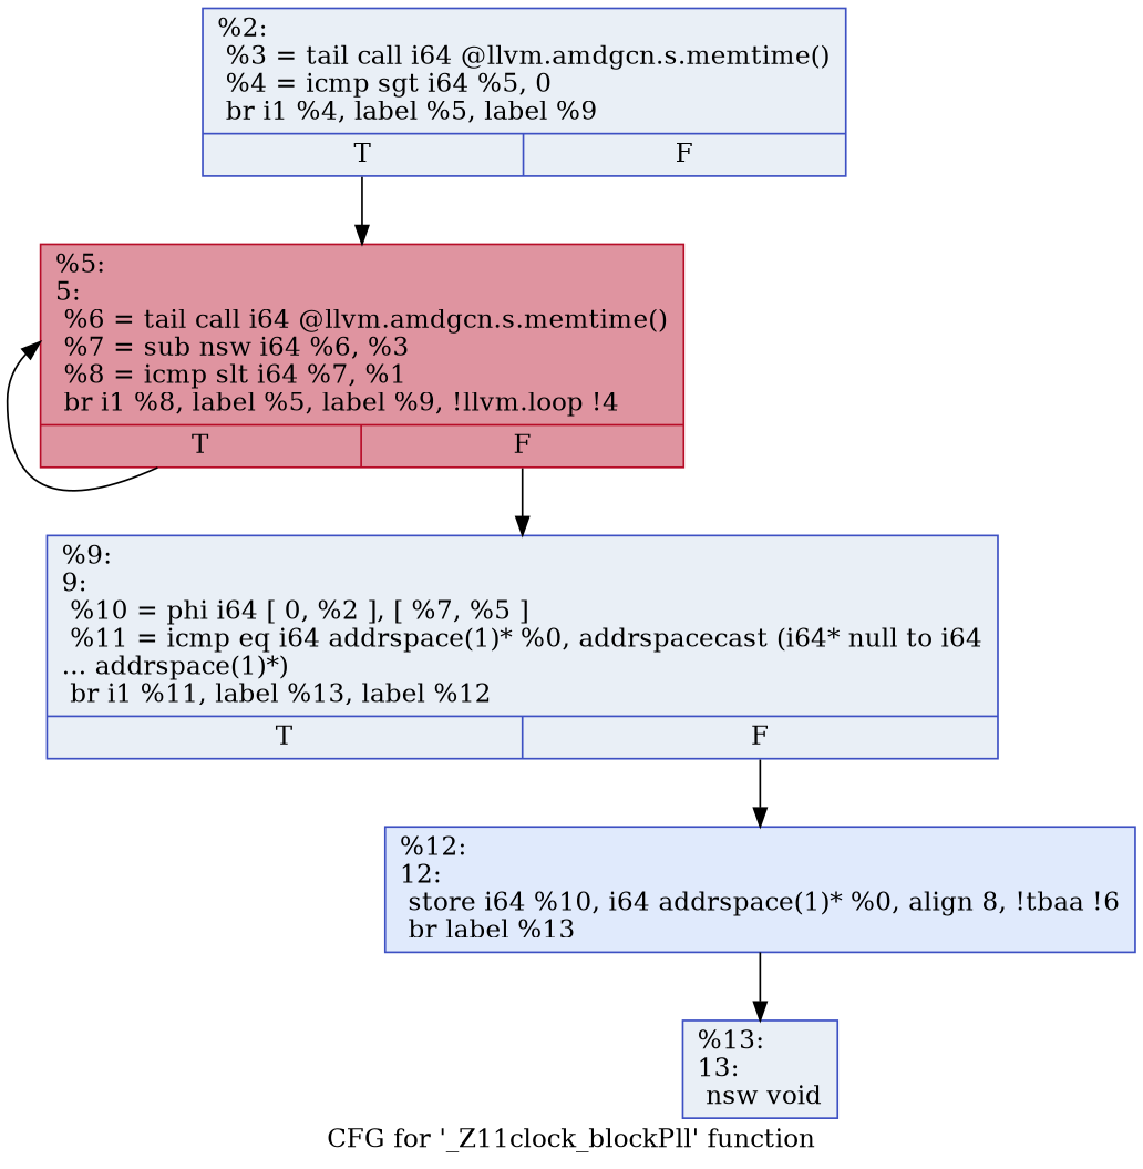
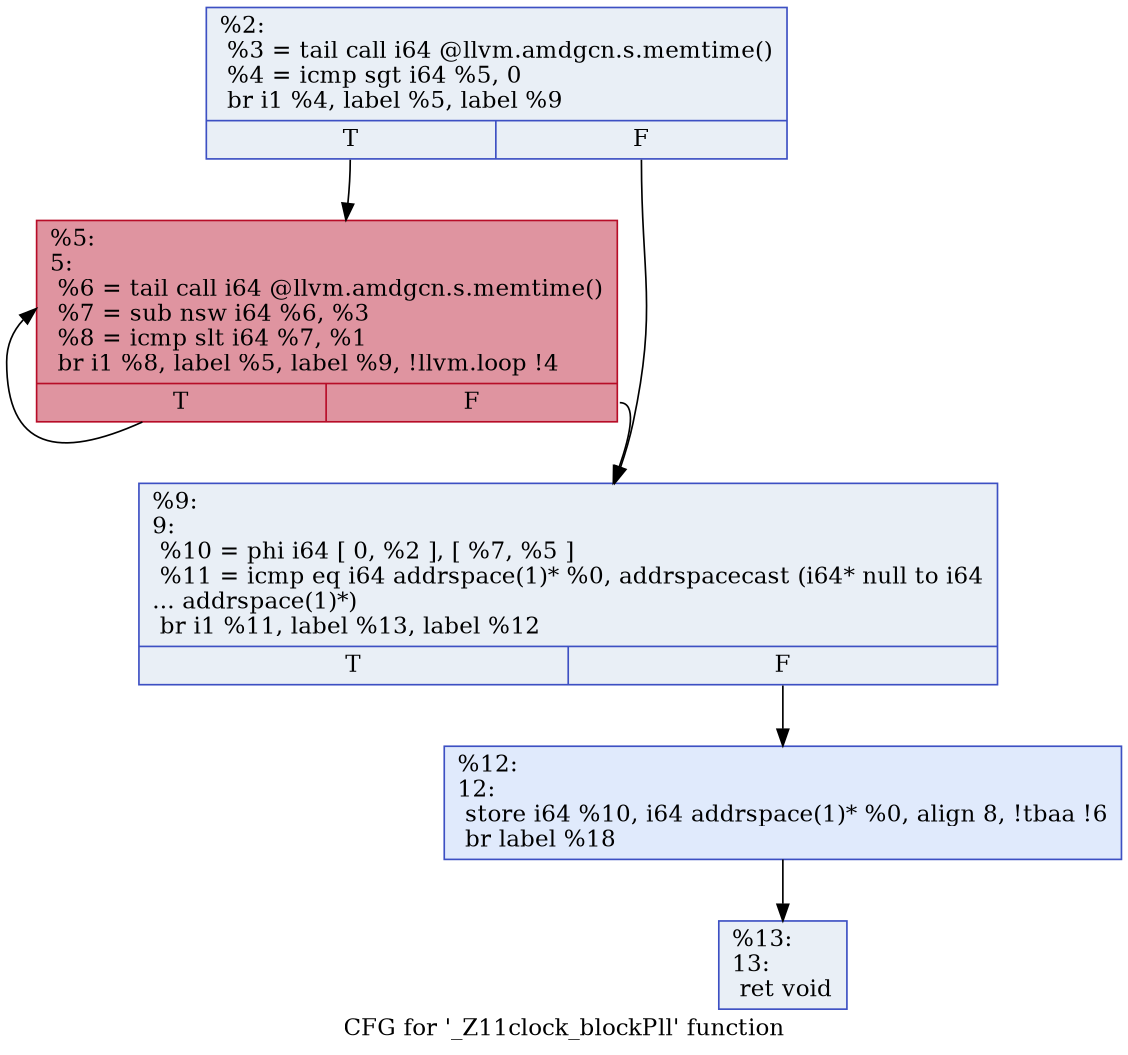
  digraph {
    label="CFG for '_Z11clock_blockPll' function"
    node [color="#3d50c3ff" fillcolor="#cedaeb70" shape=record style=filled]
    edge [tailport=s0]
    n1 [label="{%2:\l  %3 = tail call i64 @llvm.amdgcn.s.memtime()\l  %4 = icmp sgt i64 %5, 0\l  br i1 %4, label %5, label %9\l|{<s0>T|<s1>F}}"]
    n2 [color="#b70d28ff" fillcolor="#b70d2870" label="{%5:\l5:                                                \l  %6 = tail call i64 @llvm.amdgcn.s.memtime()\l  %7 = sub nsw i64 %6, %3\l  %8 = icmp slt i64 %7, %1\l  br i1 %8, label %5, label %9, !llvm.loop !4\l|{<s0>T|<s1>F}}"]
    n3 [label="{%9:\l9:                                                \l  %10 = phi i64 [ 0, %2 ], [ %7, %5 ]\l  %11 = icmp eq i64 addrspace(1)* %0, addrspacecast (i64* null to i64\l... addrspace(1)*)\l  br i1 %11, label %13, label %12\l|{<s0>T|<s1>F}}"]
-   n4 [fillcolor="#b9d0f970" label="{%12:\l12:                                               \l  store i64 %10, i64 addrspace(1)* %0, align 8, !tbaa !6\l  br label %13\l}"]
-   n5 [label="{%13:\l13:                                               \l  nsw void\l}"]
+   n4 [fillcolor="#b9d0f970" label="{%12:\l12:                                               \l  store i64 %10, i64 addrspace(1)* %0, align 8, !tbaa !6\l  br label %18\l}"]
+   n5 [label="{%13:\l13:                                               \l  ret void\l}"]
    n1 -> n2
+   n1 -> n3 [tailport=s1]
    n2 -> n2
    n2 -> n3 [tailport=s1]
    n3 -> n4 [tailport=s1]
    n4 -> n5
  }
